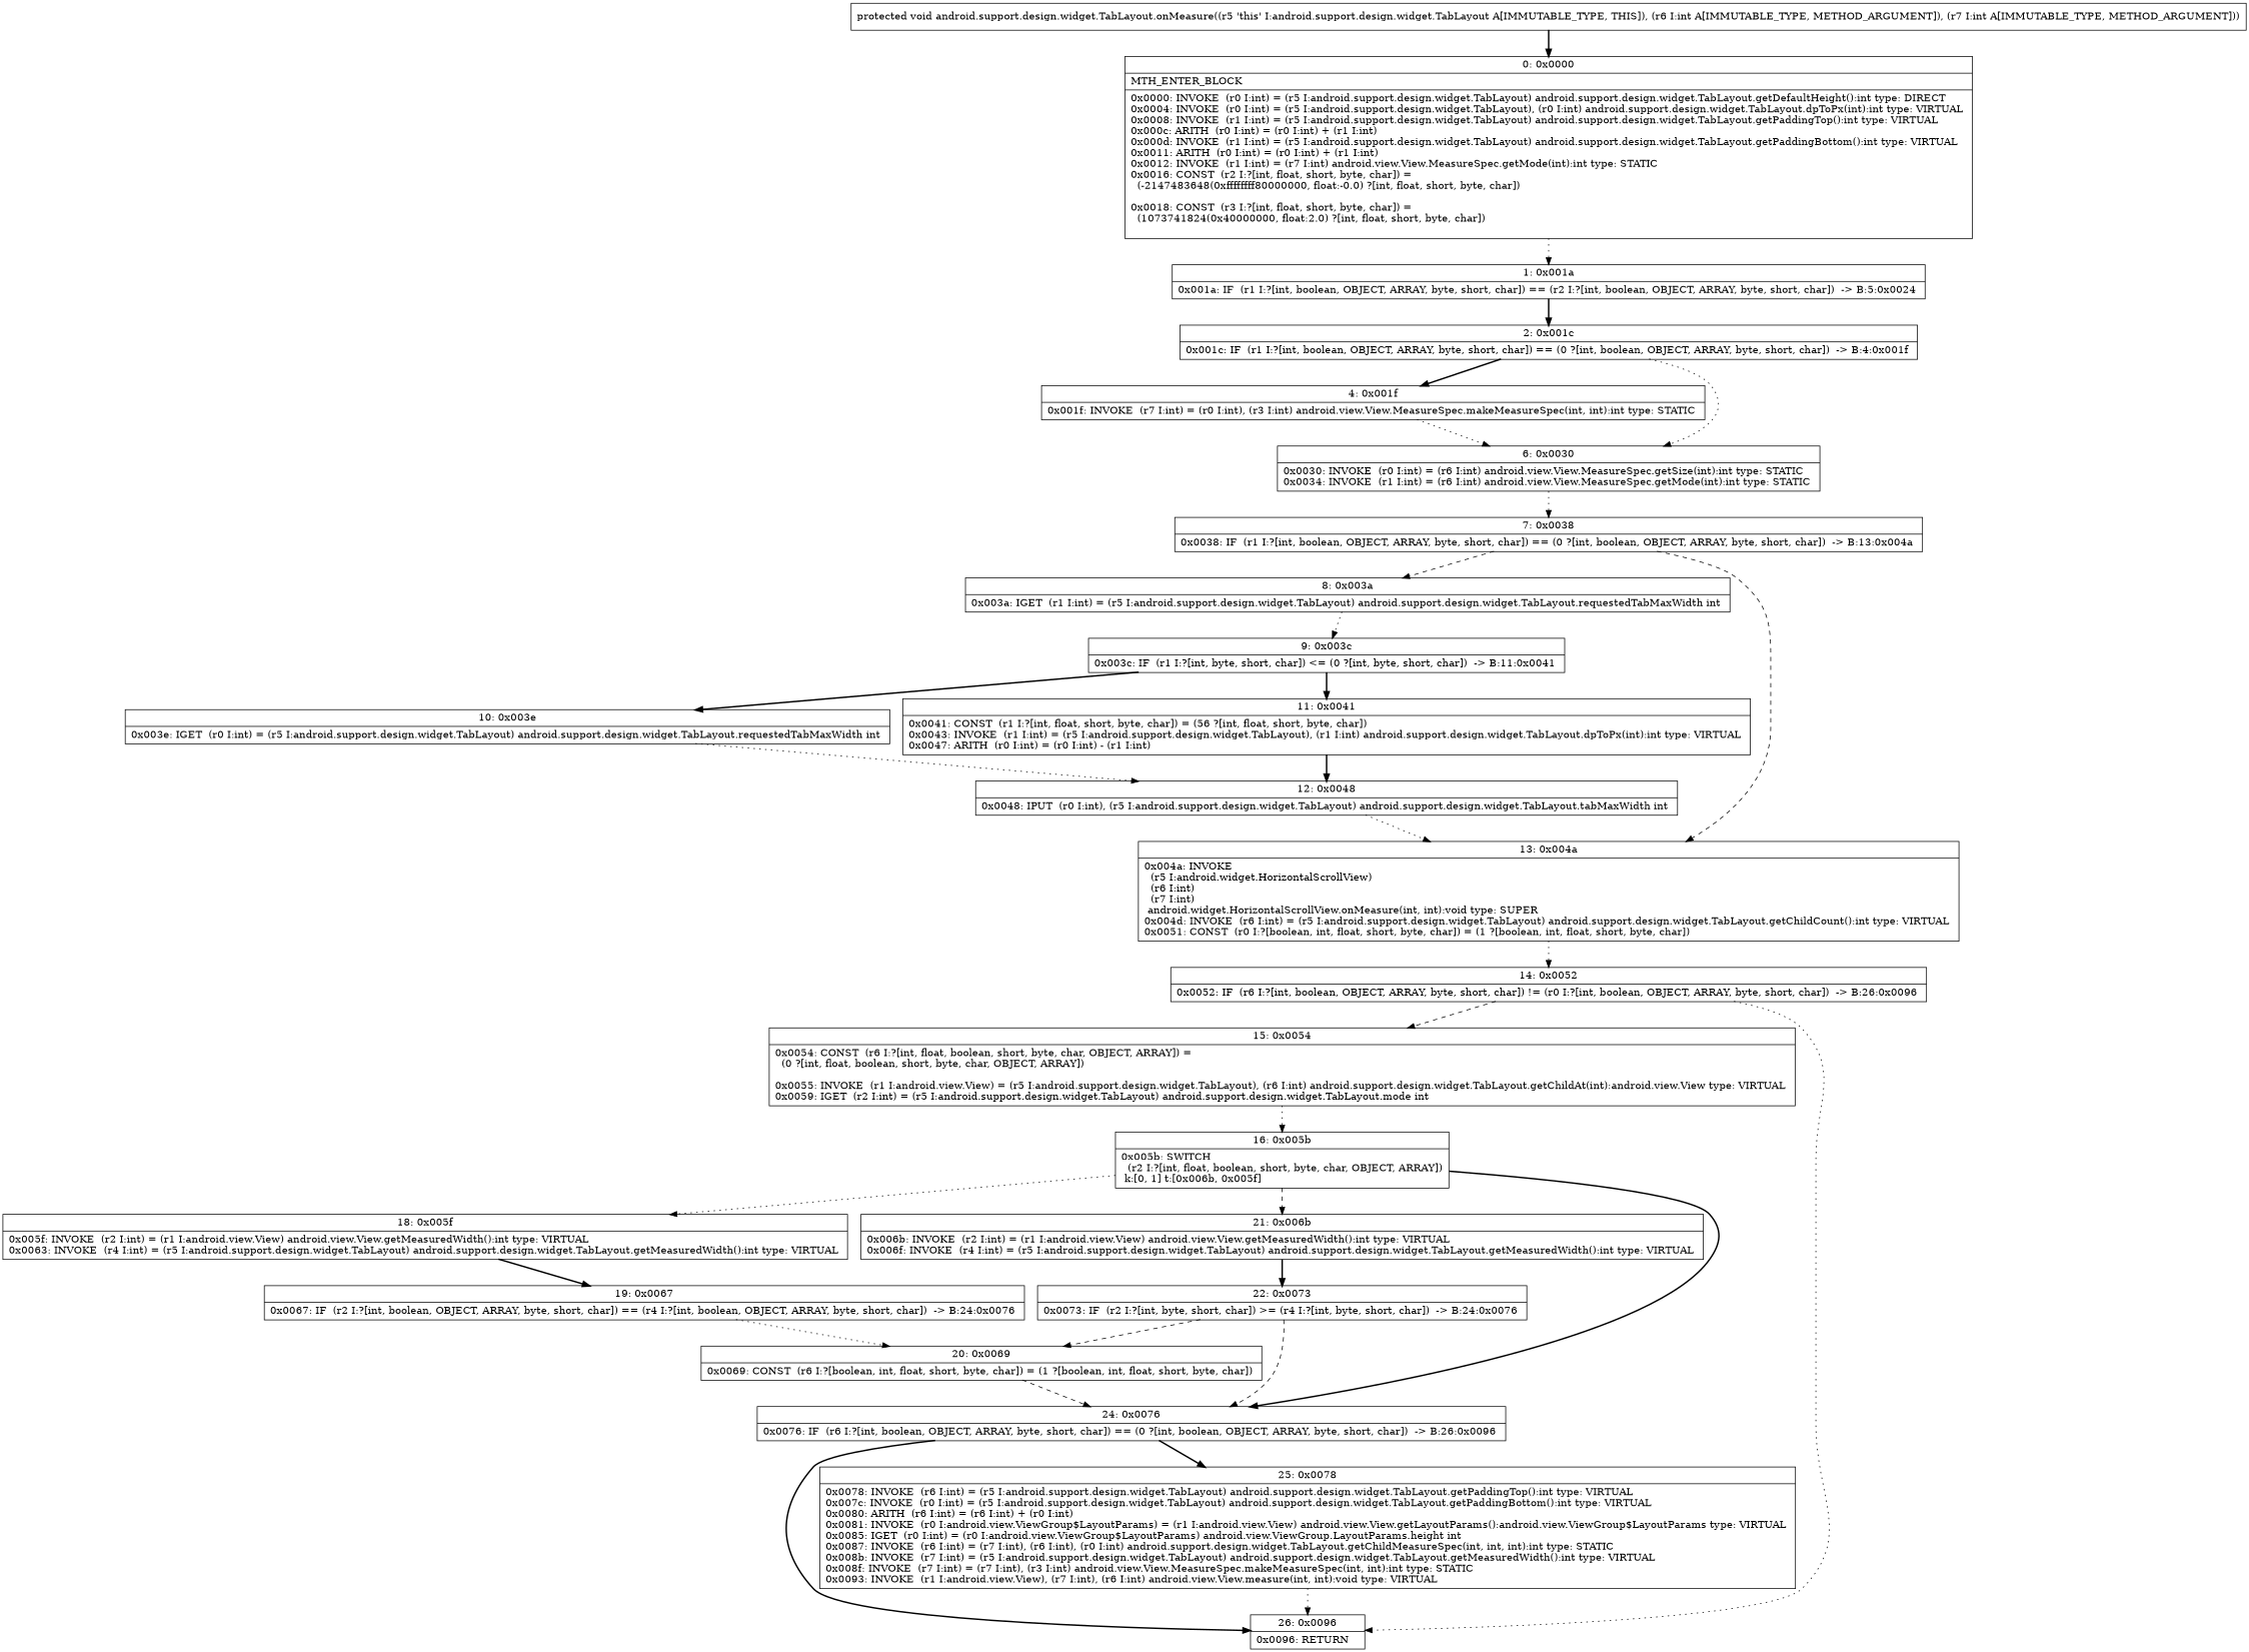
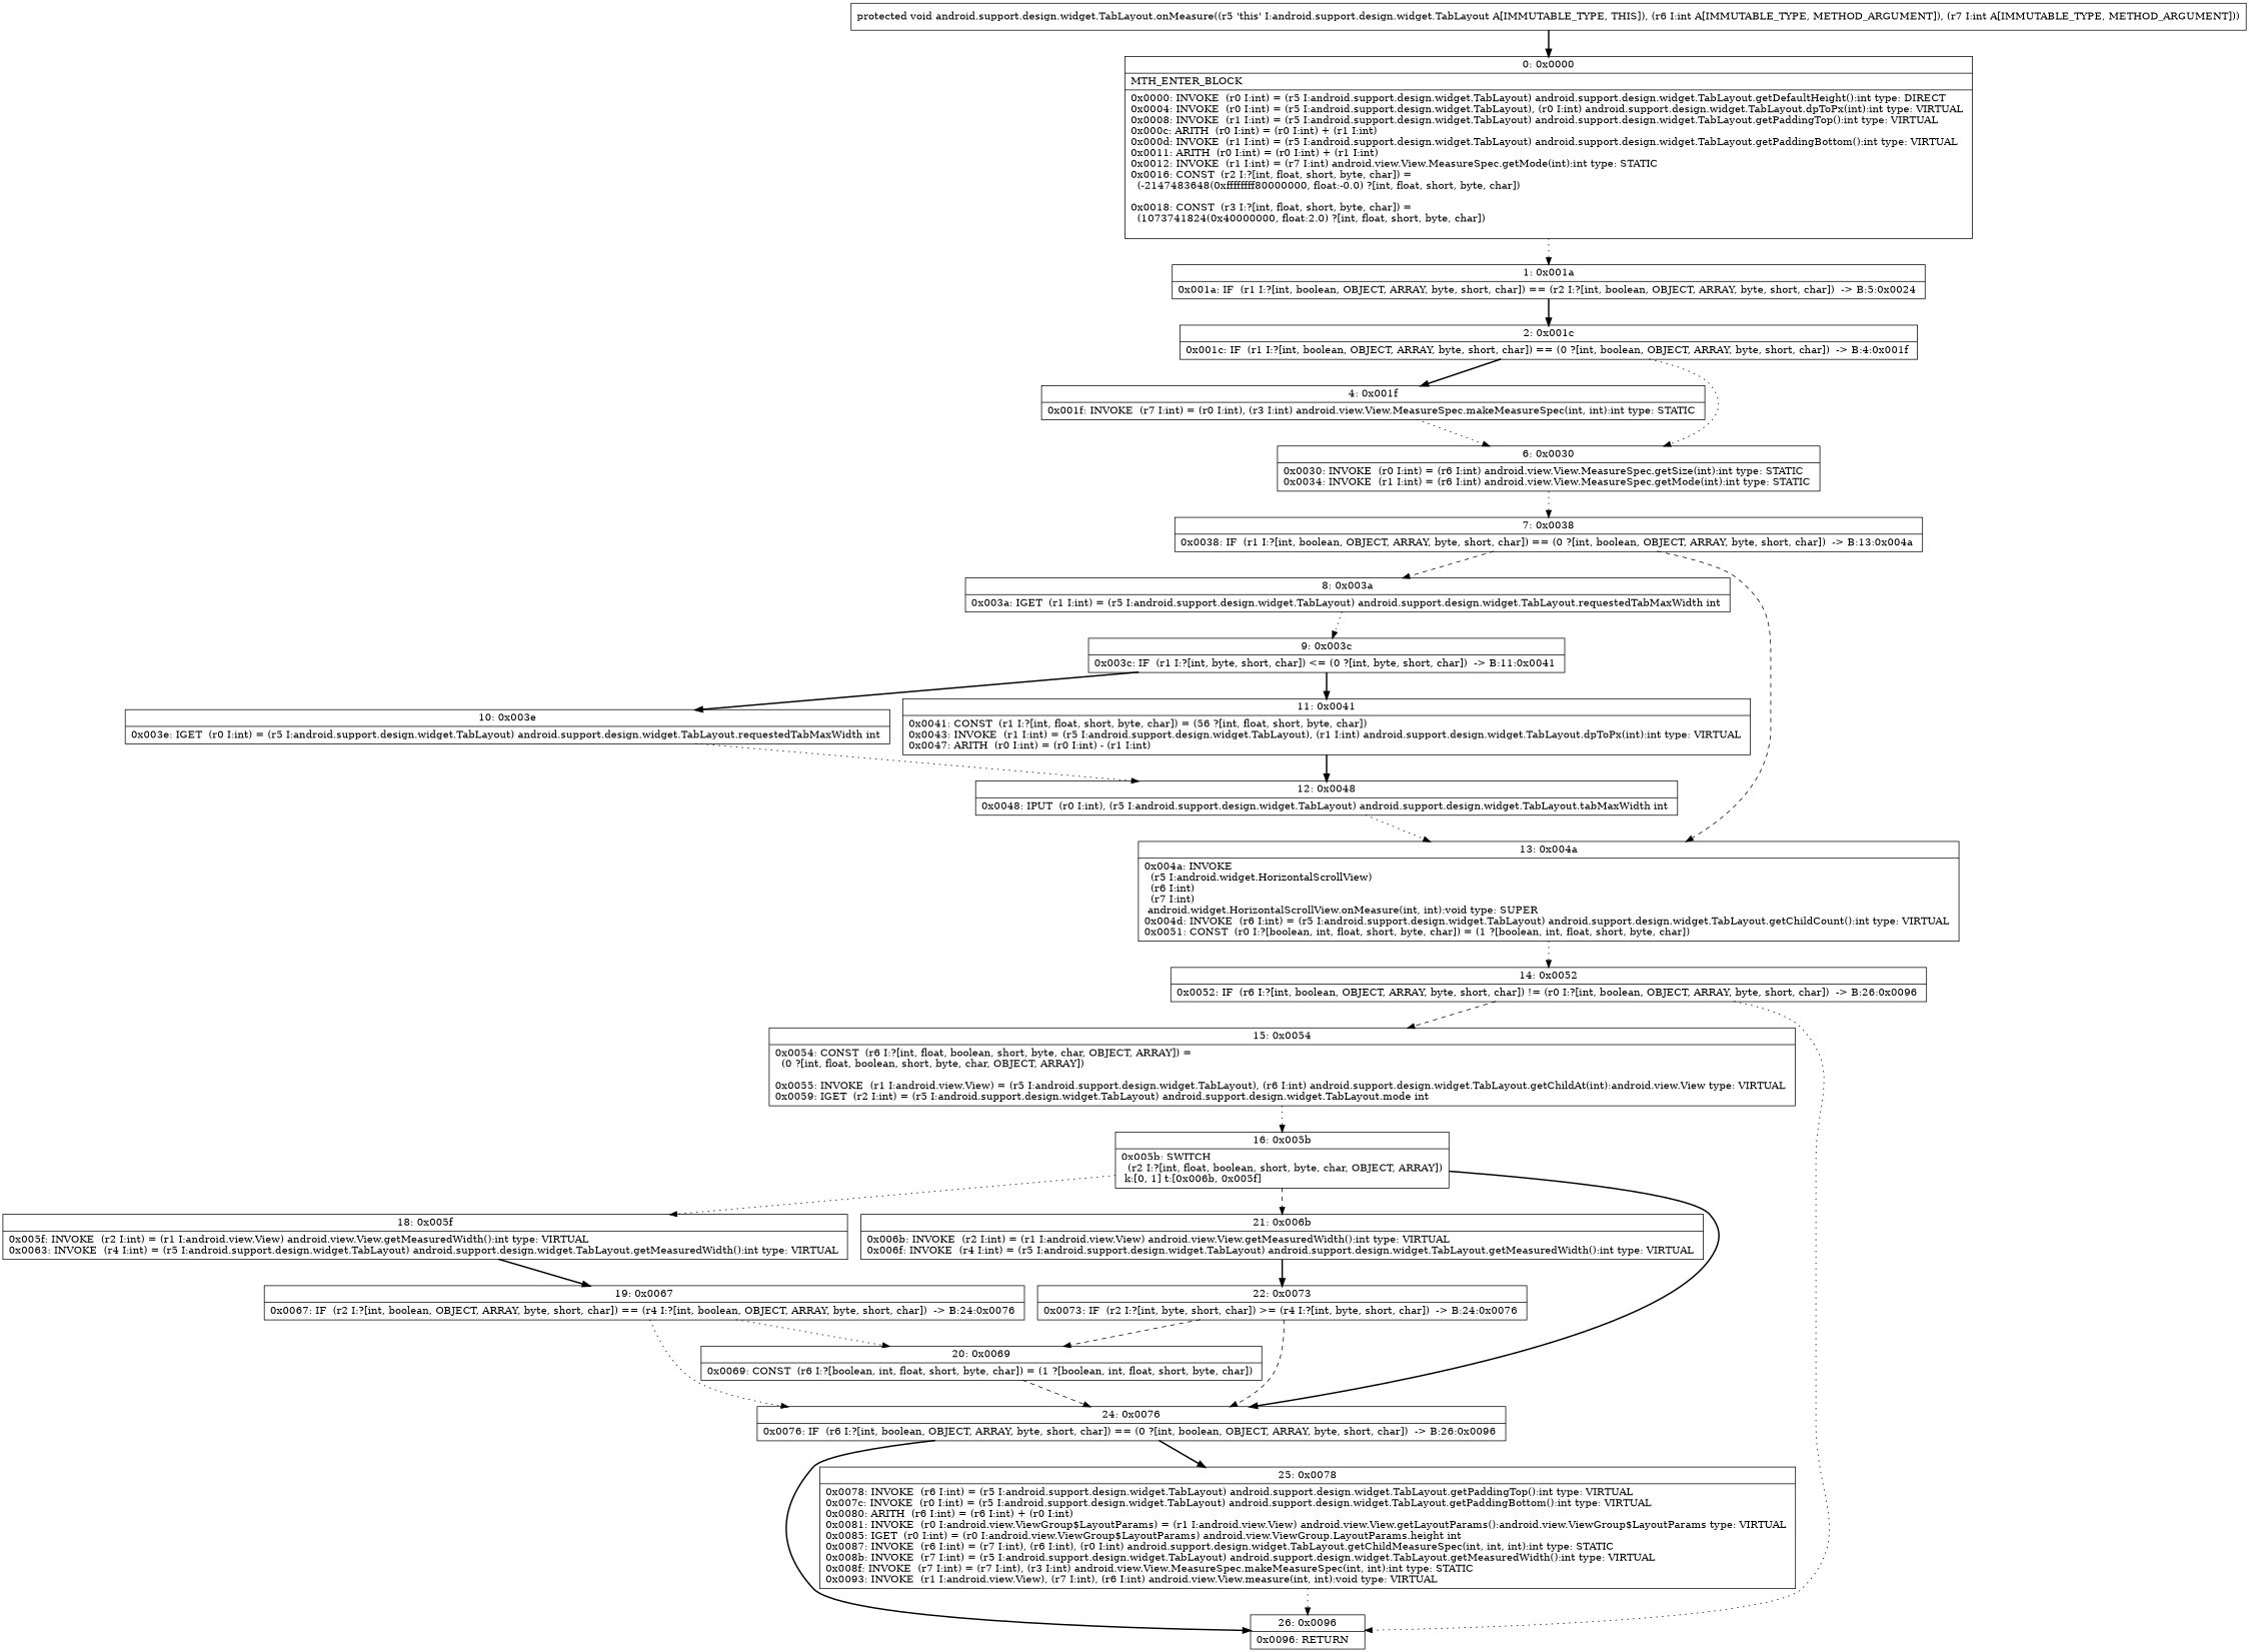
  digraph {
    node [shape=record]
    edge [style=dotted]
    n1 [label="{0\:\ 0x0000|MTH_ENTER_BLOCK\l|0x0000: INVOKE  (r0 I:int) = (r5 I:android.support.design.widget.TabLayout) android.support.design.widget.TabLayout.getDefaultHeight():int type: DIRECT \l0x0004: INVOKE  (r0 I:int) = (r5 I:android.support.design.widget.TabLayout), (r0 I:int) android.support.design.widget.TabLayout.dpToPx(int):int type: VIRTUAL \l0x0008: INVOKE  (r1 I:int) = (r5 I:android.support.design.widget.TabLayout) android.support.design.widget.TabLayout.getPaddingTop():int type: VIRTUAL \l0x000c: ARITH  (r0 I:int) = (r0 I:int) + (r1 I:int) \l0x000d: INVOKE  (r1 I:int) = (r5 I:android.support.design.widget.TabLayout) android.support.design.widget.TabLayout.getPaddingBottom():int type: VIRTUAL \l0x0011: ARITH  (r0 I:int) = (r0 I:int) + (r1 I:int) \l0x0012: INVOKE  (r1 I:int) = (r7 I:int) android.view.View.MeasureSpec.getMode(int):int type: STATIC \l0x0016: CONST  (r2 I:?[int, float, short, byte, char]) = \l  (\-2147483648(0xffffffff80000000, float:\-0.0) ?[int, float, short, byte, char])\l \l0x0018: CONST  (r3 I:?[int, float, short, byte, char]) = \l  (1073741824(0x40000000, float:2.0) ?[int, float, short, byte, char])\l \l}"]
    n2 [label="{1\:\ 0x001a|0x001a: IF  (r1 I:?[int, boolean, OBJECT, ARRAY, byte, short, char]) == (r2 I:?[int, boolean, OBJECT, ARRAY, byte, short, char])  \-\> B:5:0x0024 \l}"]
    n3 [label="{2\:\ 0x001c|0x001c: IF  (r1 I:?[int, boolean, OBJECT, ARRAY, byte, short, char]) == (0 ?[int, boolean, OBJECT, ARRAY, byte, short, char])  \-\> B:4:0x001f \l}"]
    n4 [label="{4\:\ 0x001f|0x001f: INVOKE  (r7 I:int) = (r0 I:int), (r3 I:int) android.view.View.MeasureSpec.makeMeasureSpec(int, int):int type: STATIC \l}"]
    n5 [label="{6\:\ 0x0030|0x0030: INVOKE  (r0 I:int) = (r6 I:int) android.view.View.MeasureSpec.getSize(int):int type: STATIC \l0x0034: INVOKE  (r1 I:int) = (r6 I:int) android.view.View.MeasureSpec.getMode(int):int type: STATIC \l}"]
    n6 [label="{7\:\ 0x0038|0x0038: IF  (r1 I:?[int, boolean, OBJECT, ARRAY, byte, short, char]) == (0 ?[int, boolean, OBJECT, ARRAY, byte, short, char])  \-\> B:13:0x004a \l}"]
    n7 [label="{8\:\ 0x003a|0x003a: IGET  (r1 I:int) = (r5 I:android.support.design.widget.TabLayout) android.support.design.widget.TabLayout.requestedTabMaxWidth int \l}"]
    n8 [label="{13\:\ 0x004a|0x004a: INVOKE  \l  (r5 I:android.widget.HorizontalScrollView)\l  (r6 I:int)\l  (r7 I:int)\l android.widget.HorizontalScrollView.onMeasure(int, int):void type: SUPER \l0x004d: INVOKE  (r6 I:int) = (r5 I:android.support.design.widget.TabLayout) android.support.design.widget.TabLayout.getChildCount():int type: VIRTUAL \l0x0051: CONST  (r0 I:?[boolean, int, float, short, byte, char]) = (1 ?[boolean, int, float, short, byte, char]) \l}"]
    n9 [label="{9\:\ 0x003c|0x003c: IF  (r1 I:?[int, byte, short, char]) \<= (0 ?[int, byte, short, char])  \-\> B:11:0x0041 \l}"]
    n10 [label="{14\:\ 0x0052|0x0052: IF  (r6 I:?[int, boolean, OBJECT, ARRAY, byte, short, char]) != (r0 I:?[int, boolean, OBJECT, ARRAY, byte, short, char])  \-\> B:26:0x0096 \l}"]
    n11 [label="{10\:\ 0x003e|0x003e: IGET  (r0 I:int) = (r5 I:android.support.design.widget.TabLayout) android.support.design.widget.TabLayout.requestedTabMaxWidth int \l}"]
    n12 [label="{11\:\ 0x0041|0x0041: CONST  (r1 I:?[int, float, short, byte, char]) = (56 ?[int, float, short, byte, char]) \l0x0043: INVOKE  (r1 I:int) = (r5 I:android.support.design.widget.TabLayout), (r1 I:int) android.support.design.widget.TabLayout.dpToPx(int):int type: VIRTUAL \l0x0047: ARITH  (r0 I:int) = (r0 I:int) \- (r1 I:int) \l}"]
    n13 [label="{12\:\ 0x0048|0x0048: IPUT  (r0 I:int), (r5 I:android.support.design.widget.TabLayout) android.support.design.widget.TabLayout.tabMaxWidth int \l}"]
    n14 [label="{15\:\ 0x0054|0x0054: CONST  (r6 I:?[int, float, boolean, short, byte, char, OBJECT, ARRAY]) = \l  (0 ?[int, float, boolean, short, byte, char, OBJECT, ARRAY])\l \l0x0055: INVOKE  (r1 I:android.view.View) = (r5 I:android.support.design.widget.TabLayout), (r6 I:int) android.support.design.widget.TabLayout.getChildAt(int):android.view.View type: VIRTUAL \l0x0059: IGET  (r2 I:int) = (r5 I:android.support.design.widget.TabLayout) android.support.design.widget.TabLayout.mode int \l}"]
    n15 [label="{26\:\ 0x0096|0x0096: RETURN   \l}"]
    n16 [label="{16\:\ 0x005b|0x005b: SWITCH  \l  (r2 I:?[int, float, boolean, short, byte, char, OBJECT, ARRAY])\l k:[0, 1] t:[0x006b, 0x005f] \l}"]
    n17 [label="{18\:\ 0x005f|0x005f: INVOKE  (r2 I:int) = (r1 I:android.view.View) android.view.View.getMeasuredWidth():int type: VIRTUAL \l0x0063: INVOKE  (r4 I:int) = (r5 I:android.support.design.widget.TabLayout) android.support.design.widget.TabLayout.getMeasuredWidth():int type: VIRTUAL \l}"]
    n18 [label="{21\:\ 0x006b|0x006b: INVOKE  (r2 I:int) = (r1 I:android.view.View) android.view.View.getMeasuredWidth():int type: VIRTUAL \l0x006f: INVOKE  (r4 I:int) = (r5 I:android.support.design.widget.TabLayout) android.support.design.widget.TabLayout.getMeasuredWidth():int type: VIRTUAL \l}"]
    n19 [label="{24\:\ 0x0076|0x0076: IF  (r6 I:?[int, boolean, OBJECT, ARRAY, byte, short, char]) == (0 ?[int, boolean, OBJECT, ARRAY, byte, short, char])  \-\> B:26:0x0096 \l}"]
    n20 [label="{19\:\ 0x0067|0x0067: IF  (r2 I:?[int, boolean, OBJECT, ARRAY, byte, short, char]) == (r4 I:?[int, boolean, OBJECT, ARRAY, byte, short, char])  \-\> B:24:0x0076 \l}"]
    n21 [label="{22\:\ 0x0073|0x0073: IF  (r2 I:?[int, byte, short, char]) \>= (r4 I:?[int, byte, short, char])  \-\> B:24:0x0076 \l}"]
    n22 [label="{25\:\ 0x0078|0x0078: INVOKE  (r6 I:int) = (r5 I:android.support.design.widget.TabLayout) android.support.design.widget.TabLayout.getPaddingTop():int type: VIRTUAL \l0x007c: INVOKE  (r0 I:int) = (r5 I:android.support.design.widget.TabLayout) android.support.design.widget.TabLayout.getPaddingBottom():int type: VIRTUAL \l0x0080: ARITH  (r6 I:int) = (r6 I:int) + (r0 I:int) \l0x0081: INVOKE  (r0 I:android.view.ViewGroup$LayoutParams) = (r1 I:android.view.View) android.view.View.getLayoutParams():android.view.ViewGroup$LayoutParams type: VIRTUAL \l0x0085: IGET  (r0 I:int) = (r0 I:android.view.ViewGroup$LayoutParams) android.view.ViewGroup.LayoutParams.height int \l0x0087: INVOKE  (r6 I:int) = (r7 I:int), (r6 I:int), (r0 I:int) android.support.design.widget.TabLayout.getChildMeasureSpec(int, int, int):int type: STATIC \l0x008b: INVOKE  (r7 I:int) = (r5 I:android.support.design.widget.TabLayout) android.support.design.widget.TabLayout.getMeasuredWidth():int type: VIRTUAL \l0x008f: INVOKE  (r7 I:int) = (r7 I:int), (r3 I:int) android.view.View.MeasureSpec.makeMeasureSpec(int, int):int type: STATIC \l0x0093: INVOKE  (r1 I:android.view.View), (r7 I:int), (r6 I:int) android.view.View.measure(int, int):void type: VIRTUAL \l}"]
    n23 [label="{20\:\ 0x0069|0x0069: CONST  (r6 I:?[boolean, int, float, short, byte, char]) = (1 ?[boolean, int, float, short, byte, char]) \l}"]
    n24 [label="{protected void android.support.design.widget.TabLayout.onMeasure((r5 'this' I:android.support.design.widget.TabLayout A[IMMUTABLE_TYPE, THIS]), (r6 I:int A[IMMUTABLE_TYPE, METHOD_ARGUMENT]), (r7 I:int A[IMMUTABLE_TYPE, METHOD_ARGUMENT])) }"]
    n1 -> n2
    n2 -> n3 [style=bold]
    n3 -> n4 [style=bold]
    n3 -> n5
    n4 -> n5
    n5 -> n6
    n6 -> n7 [style=dashed]
    n6 -> n8 [style=dashed]
    n7 -> n9
    n8 -> n10
    n9 -> n11 [style=bold]
    n9 -> n12 [style=bold]
    n10 -> n14 [style=dashed]
    n10 -> n15
    n11 -> n13
    n12 -> n13 [style=bold]
    n13 -> n8
    n14 -> n16
    n16 -> n17
    n16 -> n18 [style=dashed]
    n16 -> n19 [style=bold]
    n17 -> n20 [style=bold]
    n18 -> n21 [style=bold]
    n19 -> n15 [style=bold]
    n19 -> n22 [style=bold]
+   n20 -> n19
    n20 -> n23
    n21 -> n19 [style=dashed]
    n21 -> n23 [style=dashed]
    n22 -> n15
    n23 -> n19 [style=dashed]
    n24 -> n1 [style=bold]
  }
